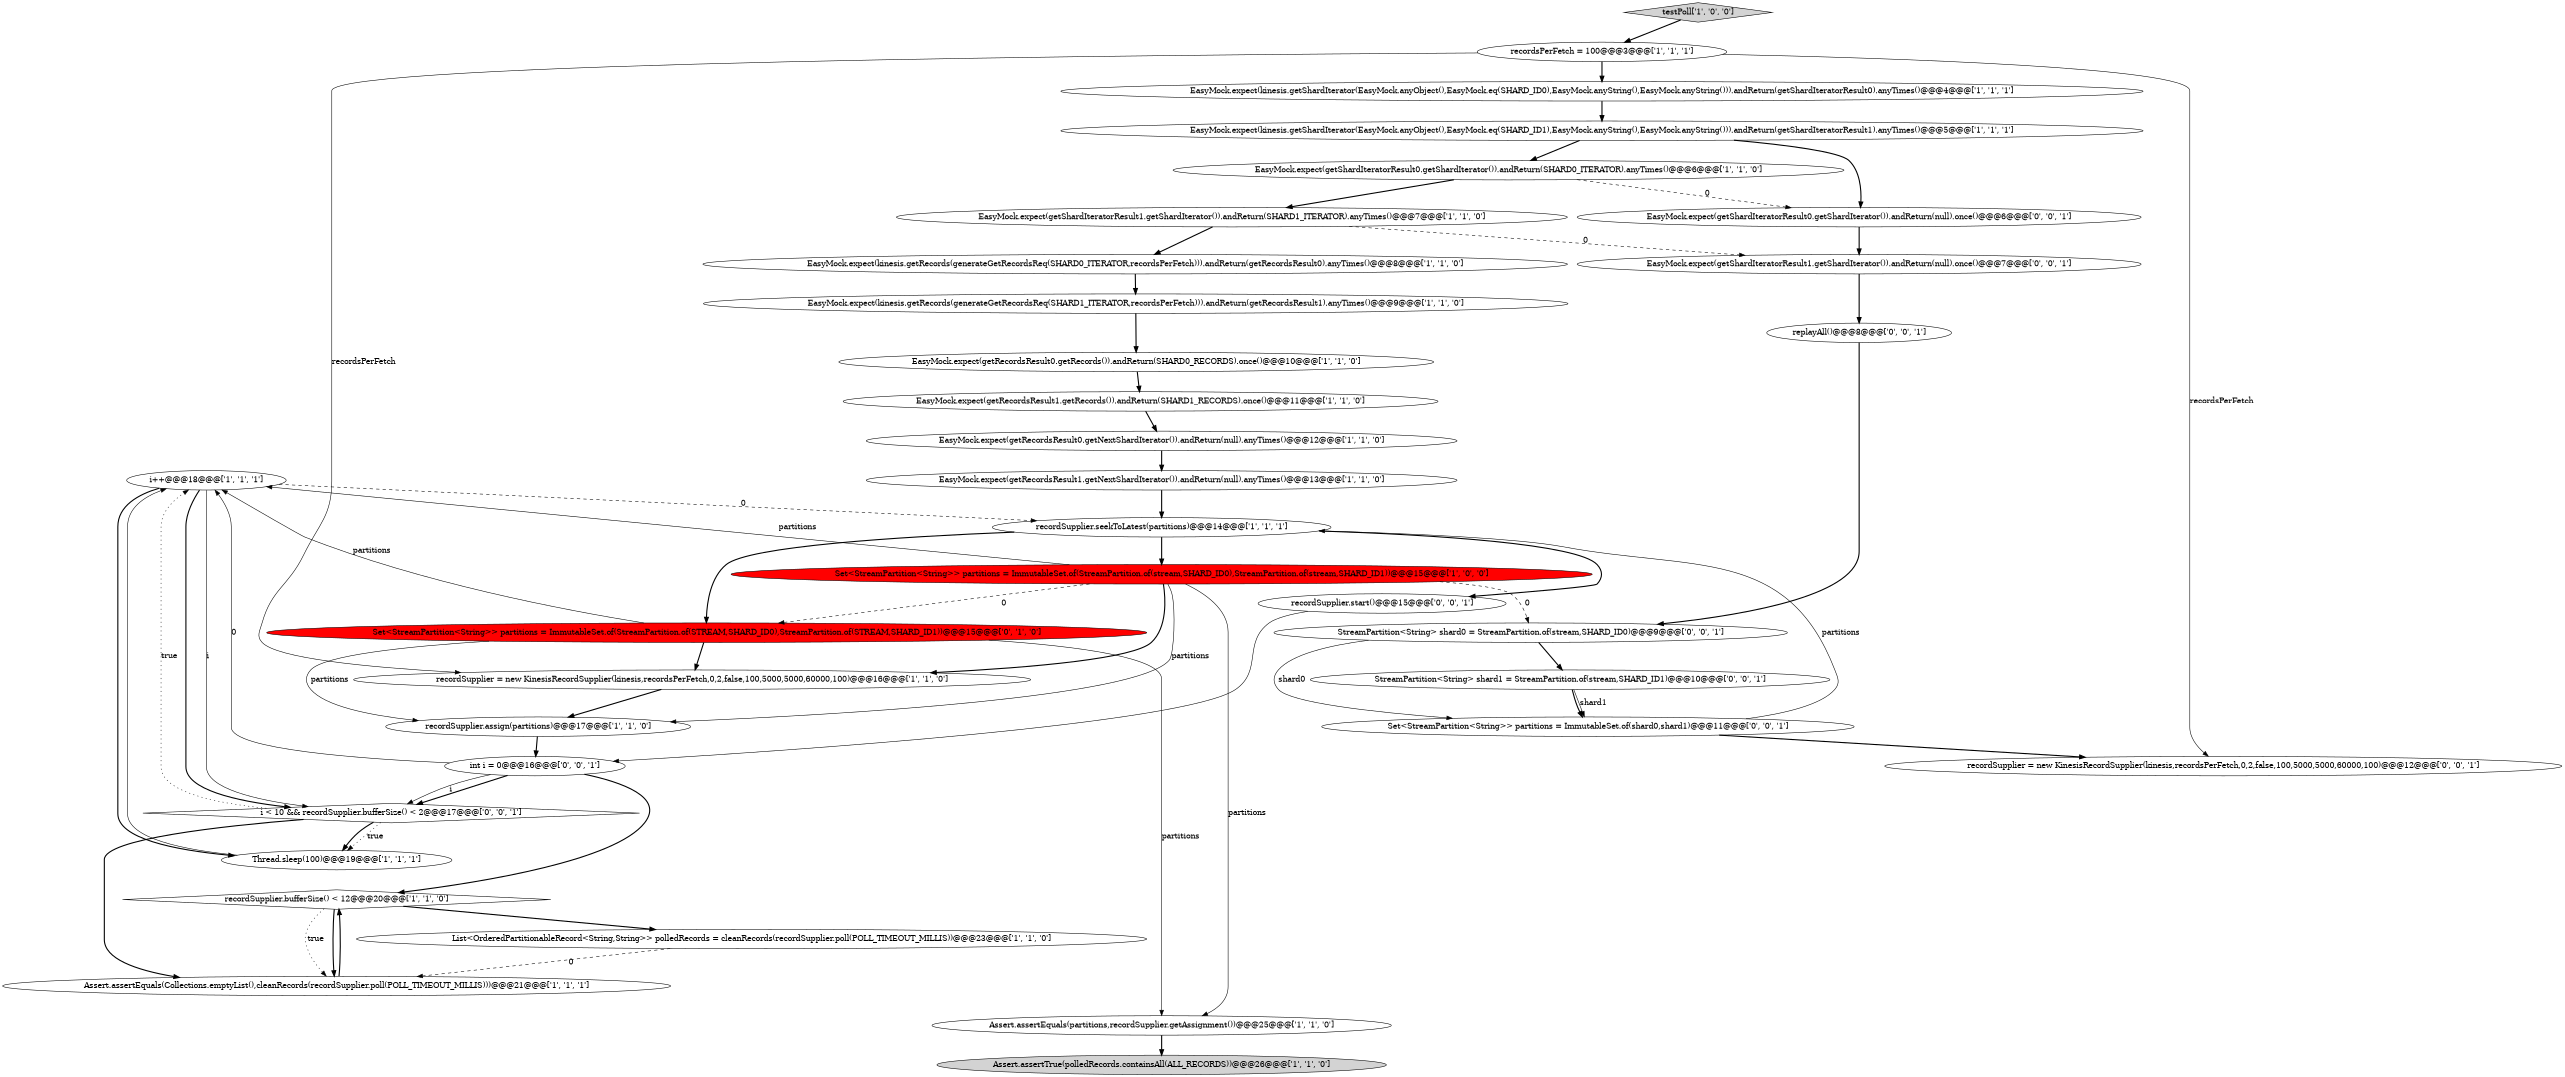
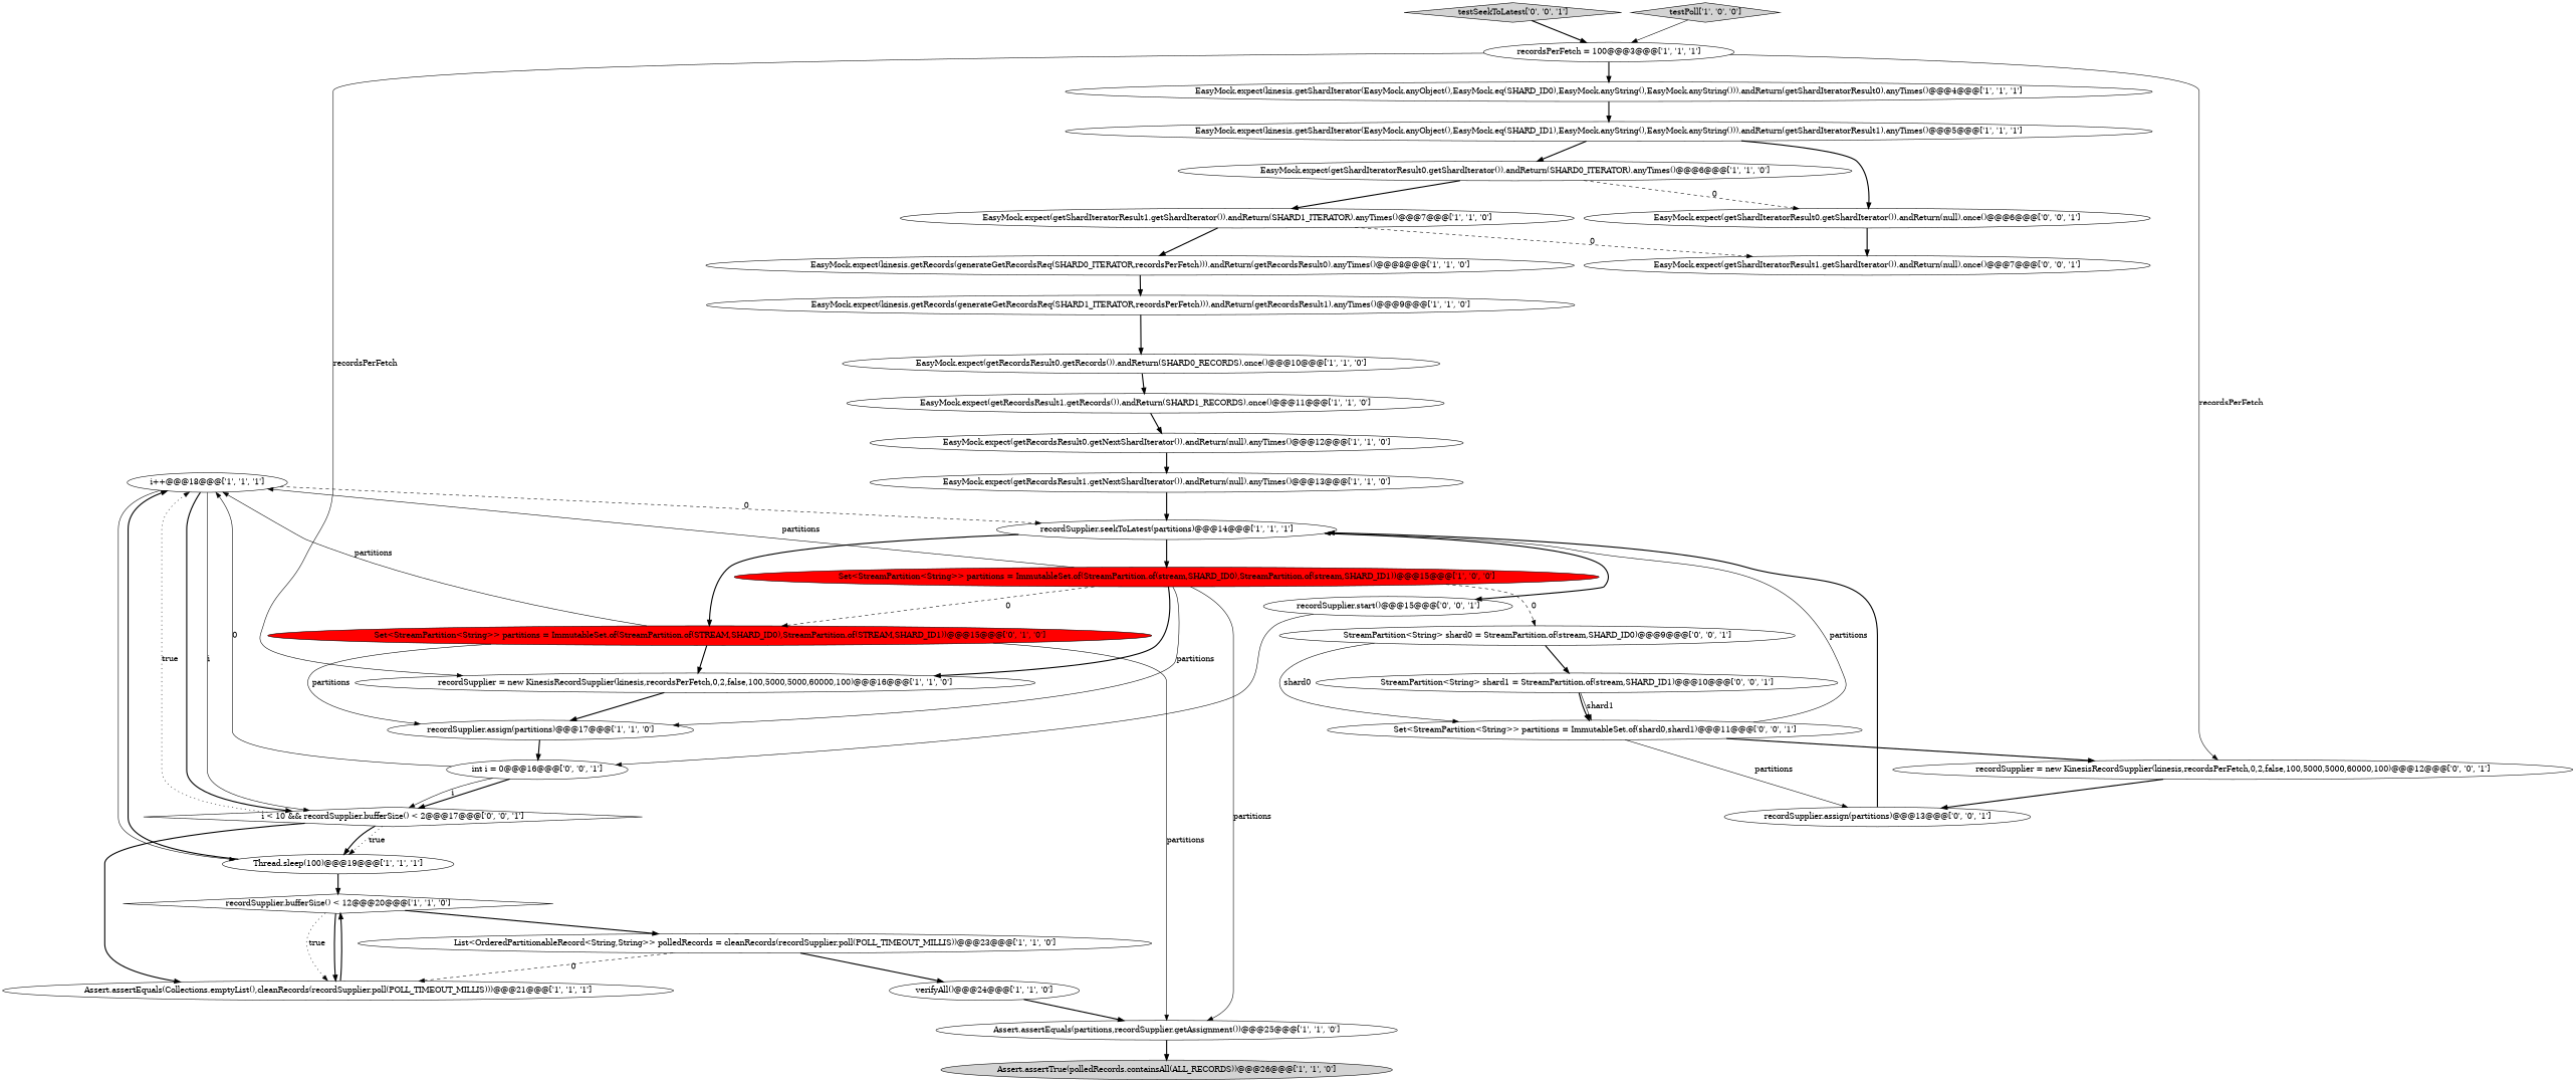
  digraph {
    node [fillcolor=white shape=ellipse style=filled]
    edge [style=bold]
    n1 [label="i++@@@18@@@['1', '1', '1']"]
    n2 [label="Thread.sleep(100)@@@19@@@['1', '1', '1']"]
    n3 [label="recordSupplier.seekToLatest(partitions)@@@14@@@['1', '1', '1']"]
    n4 [label="i < 10 && recordSupplier.bufferSize() < 2@@@17@@@['0', '0', '1']" shape=diamond]
    n5 [label="recordSupplier.bufferSize() < 12@@@20@@@['1', '1', '0']" shape=diamond]
    n6 [fillcolor=red label="Set<StreamPartition<String>> partitions = ImmutableSet.of(StreamPartition.of(stream,SHARD_ID0),StreamPartition.of(stream,SHARD_ID1))@@@15@@@['1', '0', '0']"]
    n7 [fillcolor=red label="Set<StreamPartition<String>> partitions = ImmutableSet.of(StreamPartition.of(STREAM,SHARD_ID0),StreamPartition.of(STREAM,SHARD_ID1))@@@15@@@['0', '1', '0']"]
    n8 [label="recordSupplier.start()@@@15@@@['0', '0', '1']"]
    n9 [label="Assert.assertEquals(Collections.emptyList(),cleanRecords(recordSupplier.poll(POLL_TIMEOUT_MILLIS)))@@@21@@@['1', '1', '1']"]
    n10 [label="int i = 0@@@16@@@['0', '0', '1']"]
    n11 [label="EasyMock.expect(getRecordsResult0.getNextShardIterator()).andReturn(null).anyTimes()@@@12@@@['1', '1', '0']"]
    n12 [label="EasyMock.expect(getRecordsResult1.getNextShardIterator()).andReturn(null).anyTimes()@@@13@@@['1', '1', '0']"]
    n13 [fillcolor=lightgray label="Assert.assertTrue(polledRecords.containsAll(ALL_RECORDS))@@@26@@@['1', '1', '0']"]
    n14 [label="recordSupplier.assign(partitions)@@@17@@@['1', '1', '0']"]
    n15 [label="recordSupplier = new KinesisRecordSupplier(kinesis,recordsPerFetch,0,2,false,100,5000,5000,60000,100)@@@16@@@['1', '1', '0']"]
    n16 [label="StreamPartition<String> shard0 = StreamPartition.of(stream,SHARD_ID0)@@@9@@@['0', '0', '1']"]
    n17 [label="Assert.assertEquals(partitions,recordSupplier.getAssignment())@@@25@@@['1', '1', '0']"]
    n18 [label="StreamPartition<String> shard1 = StreamPartition.of(stream,SHARD_ID1)@@@10@@@['0', '0', '1']"]
    n19 [label="Set<StreamPartition<String>> partitions = ImmutableSet.of(shard0,shard1)@@@11@@@['0', '0', '1']"]
+   n20 [fillcolor=lightgray label="testSeekToLatest['0', '0', '1']" shape=diamond]
    n21 [label="recordsPerFetch = 100@@@3@@@['1', '1', '1']"]
    n22 [label="recordSupplier = new KinesisRecordSupplier(kinesis,recordsPerFetch,0,2,false,100,5000,5000,60000,100)@@@12@@@['0', '0', '1']"]
    n23 [label="EasyMock.expect(kinesis.getShardIterator(EasyMock.anyObject(),EasyMock.eq(SHARD_ID0),EasyMock.anyString(),EasyMock.anyString())).andReturn(getShardIteratorResult0).anyTimes()@@@4@@@['1', '1', '1']"]
    n24 [label="List<OrderedPartitionableRecord<String,String>> polledRecords = cleanRecords(recordSupplier.poll(POLL_TIMEOUT_MILLIS))@@@23@@@['1', '1', '0']"]
    n25 [label="EasyMock.expect(kinesis.getRecords(generateGetRecordsReq(SHARD0_ITERATOR,recordsPerFetch))).andReturn(getRecordsResult0).anyTimes()@@@8@@@['1', '1', '0']"]
    n26 [label="EasyMock.expect(kinesis.getRecords(generateGetRecordsReq(SHARD1_ITERATOR,recordsPerFetch))).andReturn(getRecordsResult1).anyTimes()@@@9@@@['1', '1', '0']"]
    n27 [label="EasyMock.expect(getRecordsResult0.getRecords()).andReturn(SHARD0_RECORDS).once()@@@10@@@['1', '1', '0']"]
    n28 [fillcolor=lightgray label="testPoll['1', '0', '0']" shape=diamond]
+   n29 [label="recordSupplier.assign(partitions)@@@13@@@['0', '0', '1']"]
    n30 [label="EasyMock.expect(getRecordsResult1.getRecords()).andReturn(SHARD1_RECORDS).once()@@@11@@@['1', '1', '0']"]
    n31 [label="EasyMock.expect(kinesis.getShardIterator(EasyMock.anyObject(),EasyMock.eq(SHARD_ID1),EasyMock.anyString(),EasyMock.anyString())).andReturn(getShardIteratorResult1).anyTimes()@@@5@@@['1', '1', '1']"]
    n32 [label="EasyMock.expect(getShardIteratorResult0.getShardIterator()).andReturn(SHARD0_ITERATOR).anyTimes()@@@6@@@['1', '1', '0']"]
    n33 [label="EasyMock.expect(getShardIteratorResult0.getShardIterator()).andReturn(null).once()@@@6@@@['0', '0', '1']"]
    n34 [label="EasyMock.expect(getShardIteratorResult1.getShardIterator()).andReturn(SHARD1_ITERATOR).anyTimes()@@@7@@@['1', '1', '0']"]
    n35 [label="EasyMock.expect(getShardIteratorResult1.getShardIterator()).andReturn(null).once()@@@7@@@['0', '0', '1']"]
-   n36 [label="replayAll()@@@8@@@['0', '0', '1']"]
-   n1 -> n2
+   n37 [label="verifyAll()@@@24@@@['1', '1', '0']"]
+   n1 -> n2 [style=solid]
    n1 -> n3 [label=0 style=dashed]
    n1 -> n4 [label=i style=solid]
    n1 -> n4
-   n2 -> n1 [style=solid]
-   n10 -> n5
+   n2 -> n1
+   n2 -> n5
    n3 -> n6
    n3 -> n7
    n3 -> n8
    n4 -> n1 [label=true style=dotted]
    n4 -> n2 [label=true style=dotted]
    n4 -> n2
    n4 -> n9
    n5 -> n9 [label=true style=dotted]
    n5 -> n9
    n5 -> n24
    n6 -> n1 [label=partitions style=solid]
    n6 -> n7 [label=0 style=dashed]
    n6 -> n14 [label=partitions style=solid]
    n6 -> n15
    n6 -> n16 [label=0 style=dashed]
    n6 -> n17 [label=partitions style=solid]
    n7 -> n1 [label=partitions style=solid]
    n7 -> n14 [label=partitions style=solid]
    n7 -> n15
    n7 -> n17 [label=partitions style=solid]
    n8 -> n10 [style=solid]
    n9 -> n5
    n10 -> n1 [label=0 style=solid]
    n10 -> n4
    n10 -> n4 [label=i style=solid]
    n11 -> n12
    n12 -> n3
    n14 -> n10
    n15 -> n14
    n16 -> n18
    n16 -> n19 [label=shard0 style=solid]
    n17 -> n13
    n18 -> n19 [label=shard1 style=solid]
    n18 -> n19
    n19 -> n3 [label=partitions style=solid]
    n19 -> n22
+   n19 -> n29 [label=partitions style=solid]
+   n20 -> n21
    n21 -> n15 [label=recordsPerFetch style=solid]
    n21 -> n22 [label=recordsPerFetch style=solid]
    n21 -> n23
+   n22 -> n29
    n23 -> n31
    n24 -> n9 [label=0 style=dashed]
+   n24 -> n37
    n25 -> n26
    n26 -> n27
    n27 -> n30
-   n28 -> n21
+   n28 -> n21 [style=solid]
+   n29 -> n3
    n30 -> n11
    n31 -> n32
    n31 -> n33
    n32 -> n33 [label=0 style=dashed]
    n32 -> n34
    n33 -> n35
    n34 -> n25
    n34 -> n35 [label=0 style=dashed]
-   n35 -> n36
-   n36 -> n16
+   n37 -> n17
  }
